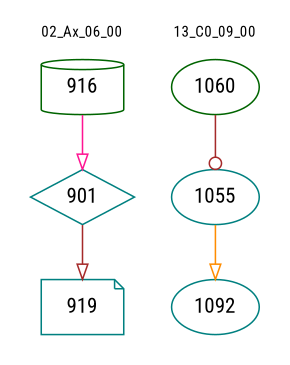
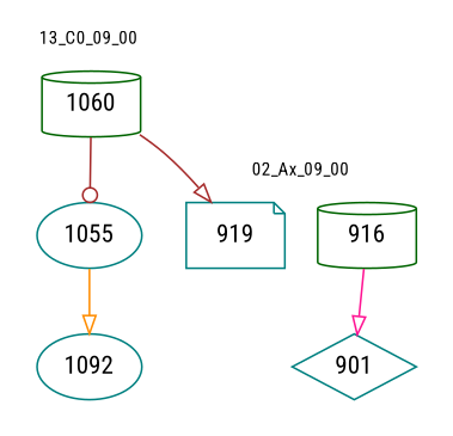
  digraph {
    fontname="Roboto Condensed"
    node [color=teal fontname="Roboto Condensed" shape=cylinder]
    edge [arrowhead=onormal color=brown fontname="Roboto Condensed"]
    n1 [color=darkgreen label=916]
    n2 [label=901 shape=diamond]
    n3 [label=919 shape=note]
-   n4 [color=darkgreen label=1060 shape=ellipse]
+   n4 [color=darkgreen label=1060]
    n5 [label=1055 shape=ellipse]
    n6 [label=1092 shape=ellipse]
    subgraph cluster_1 {
      color=white
      fontsize=10
-     label="02_Ax_06_00"
+     label="02_Ax_09_00"
      n1
      n2
      n3
    }
    subgraph cluster_2 {
      color=white
      fontsize=10
      label="13_C0_09_00"
      n4
      n5
      n6
    }
    n1 -> n2 [color=deeppink]
-   n2 -> n3
+   n4 -> n3
    n4 -> n5 [arrowhead=odot]
    n5 -> n6 [color=darkorange]
  }
